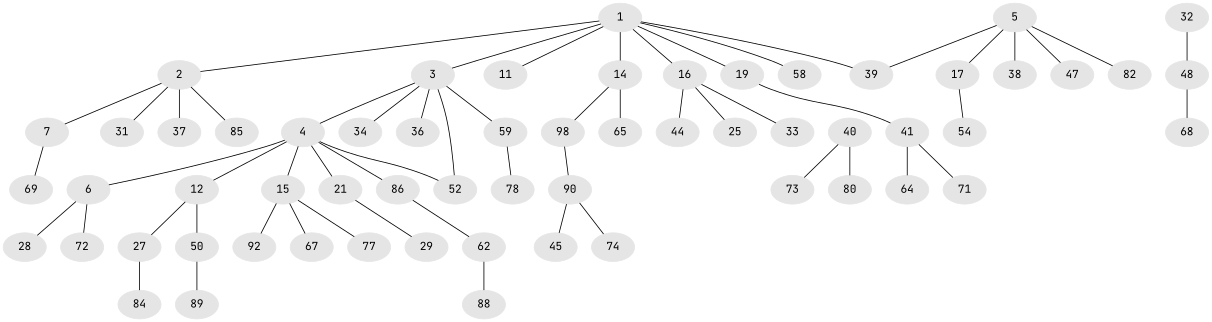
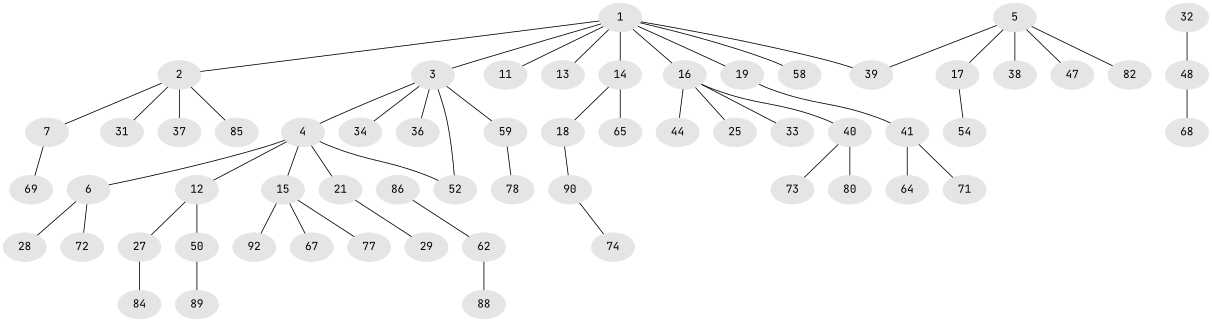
  graph {
    fontname="JetBrains Mono"
    node [color=gray90 fontname="JetBrains Mono" style=filled]
    edge [fontname="JetBrains Mono"]
    1 [super="+10"]
    2 [super="+8"]
    3 [super="+9"]
    11
+   13
    14 [super="+43"]
    16 [super="+25"]
    19 [super="+55"]
    58
    39
    7 [super="+70"]
    31
    37
    85
    4 [super="+20"]
    34
    36
    59 [super="+80"]
    52
    5 [super="+46"]
    17 [super="+23"]
    38
    47
    82
-   18 [label=98]
+   18
    65
    n27 [label=44]
    n28 [label=25]
    33 [super="+53"]
    40 [super="+49"]
    41 [super="+63"]
    69
    6 [super="+22"]
    12
    15 [super="+44"]
    21 [super="+51"]
    86
    32 [super="+79"]
    48 [super="+66"]
    78
    28 [super="+35"]
    72
    27
    50 [super="+60"]
    n45 [label=92]
    67
    77
    29 [super="+56"]
    62
    54 [super="+57"]
    84
    89
    n53 [label=90 super="+61"]
    73
    n55 [label=80 super="+87"]
-   45
    74
    64 [super="+76"]
    71
    68
    88
    1 -- 2
    1 -- 3
    1 -- 11
+   1 -- 13
    1 -- 14
    1 -- 16
    1 -- 19
    1 -- 58
    1 -- 39
    2 -- 7
    2 -- 31
    2 -- 37
    2 -- 85
    3 -- 4
    3 -- 34
    3 -- 36
    3 -- 59
    3 -- 52
    14 -- 18
    14 -- 65
    16 -- n27
    16 -- n28
    16 -- 33
+   16 -- 40
    19 -- 41
    7 -- 69
    4 -- 52
    4 -- 6
    4 -- 12
    4 -- 15
    4 -- 21
-   4 -- 86
    59 -- 78
    5 -- 39
    5 -- 17
    5 -- 38
    5 -- 47
    5 -- 82
    17 -- 54
    18 -- n53
    40 -- 73
    40 -- n55
    41 -- 64
    41 -- 71
    6 -- 28
    6 -- 72
    12 -- 27
    12 -- 50
    15 -- n45
    15 -- 67
    15 -- 77
    21 -- 29
    86 -- 62
    32 -- 48
    48 -- 68
    27 -- 84
    50 -- 89
    62 -- 88
-   n53 -- 45
    n53 -- 74
  }
